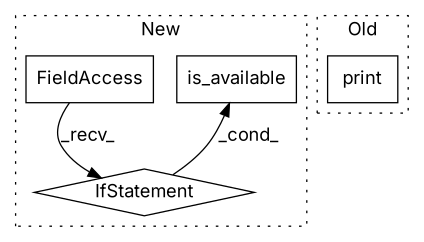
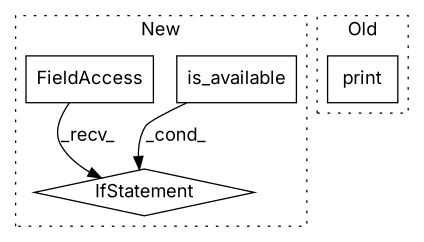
  digraph {
    fontname=Inter
    node [a=32 fontname=Inter shape=box]
    edge [fontname=Inter]
    n1 [l=14 label=is_available s=511]
    n2 [a=22 l=10 label=FieldAccess s=500]
    n3 [a=25 l="4,2" label=IfStatement s="478,525" shape=diamond]
    n4 [l="6,1" label=print s="2608,2793"]
    subgraph cluster_1 {
      label=New
      style=dotted
      n1
      n2
      n3
    }
    subgraph cluster_2 {
      label=Old
      style=dotted
      n4
    }
-   n3 -> n1 [label=_cond_]
+   n1 -> n3 [label=_cond_]
    n2 -> n3 [label=_recv_]
  }
